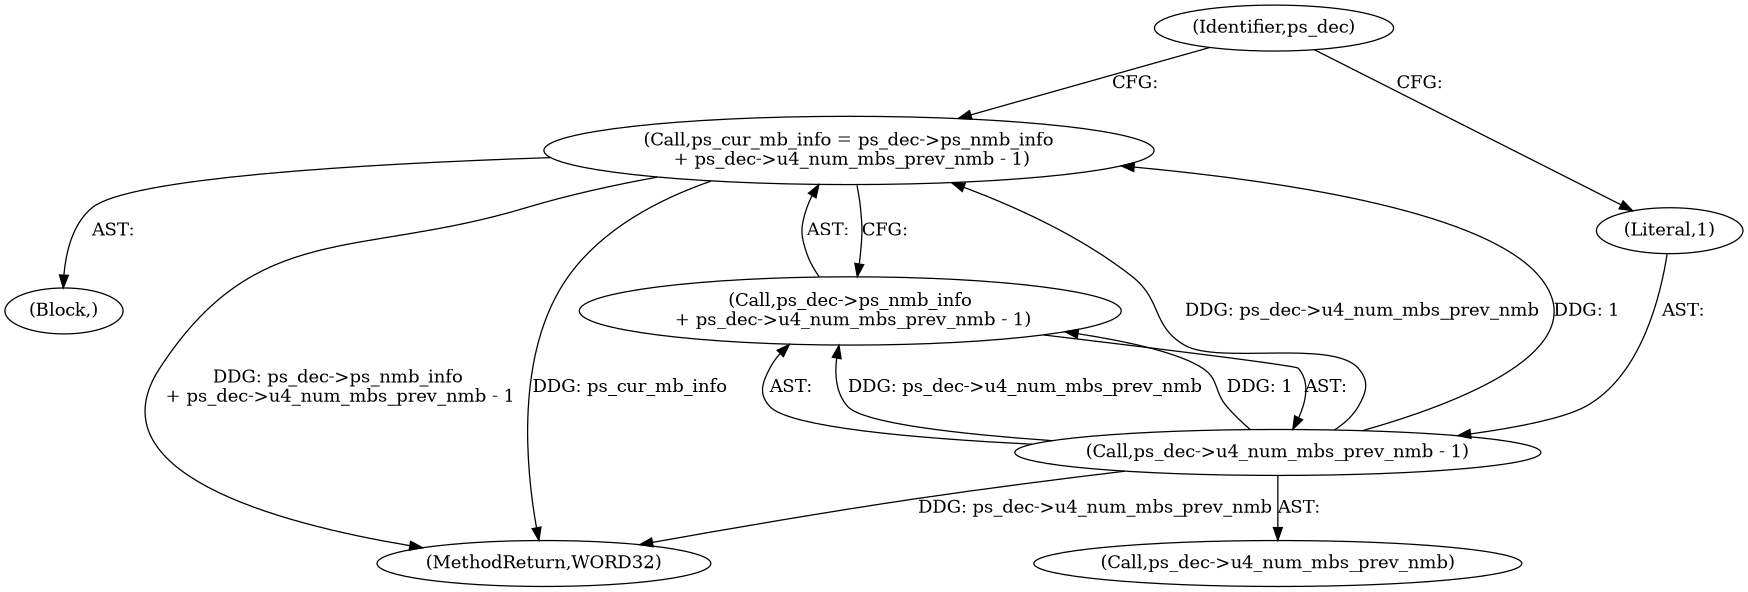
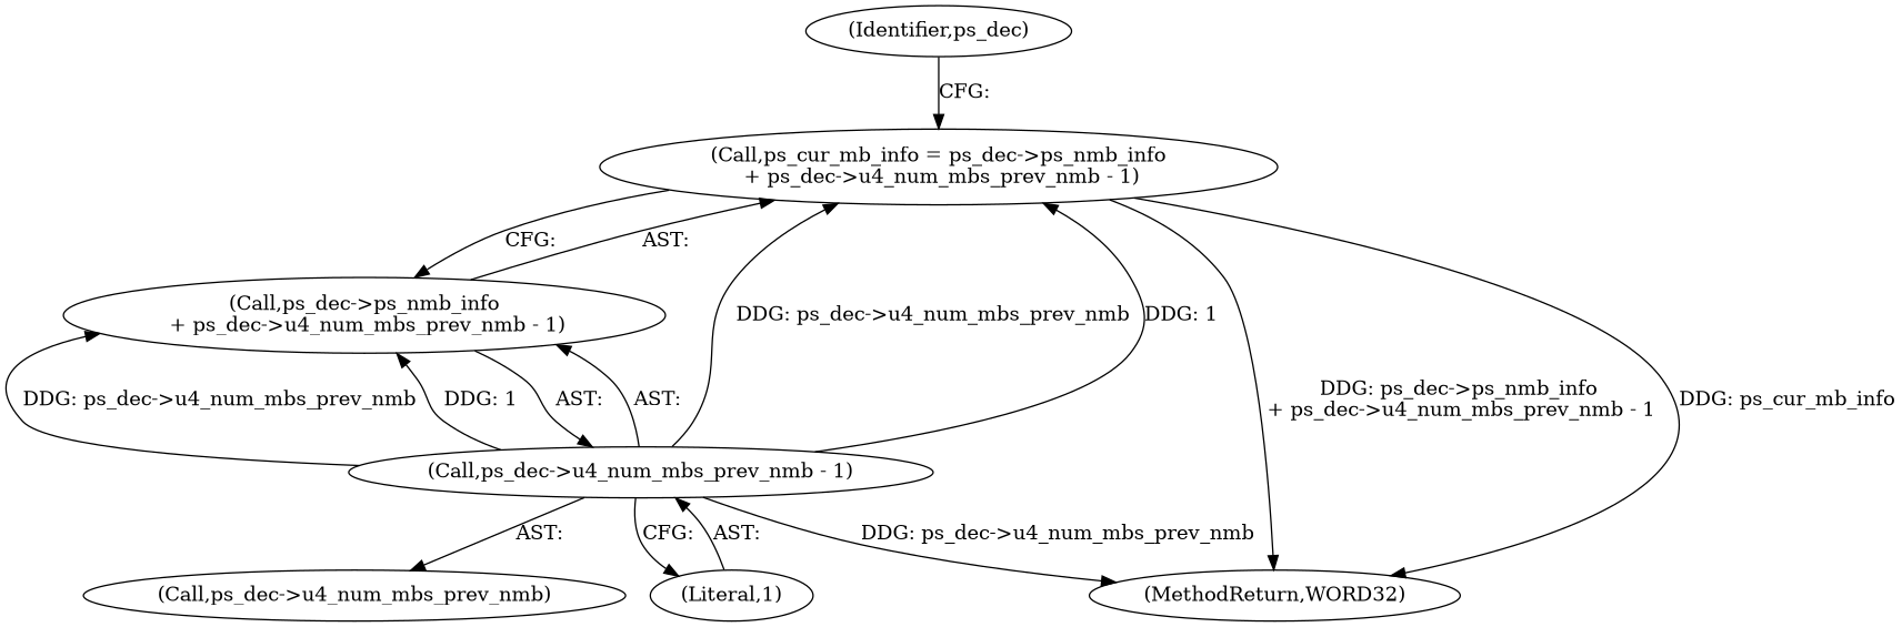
  digraph {
    n1 [label="(Call,ps_cur_mb_info = ps_dec->ps_nmb_info\n + ps_dec->u4_num_mbs_prev_nmb - 1)"]
    n2 [label="(Call,ps_dec->ps_nmb_info\n + ps_dec->u4_num_mbs_prev_nmb - 1)"]
-   n3 [label="(Block,)"]
    n4 [label="(MethodReturn,WORD32)"]
    n5 [label="(Call,ps_dec->u4_num_mbs_prev_nmb - 1)"]
    n6 [label="(Literal,1)"]
    n7 [label="(Call,ps_dec->u4_num_mbs_prev_nmb)"]
    n8 [label="(Identifier,ps_dec)"]
    n1 -> n2 [label="CFG: "]
-   n1 -> n3 [label="AST: "]
    n1 -> n4 [label="DDG: ps_dec->ps_nmb_info\n + ps_dec->u4_num_mbs_prev_nmb - 1"]
    n1 -> n4 [label="DDG: ps_cur_mb_info"]
    n2 -> n1 [label="AST: "]
    n2 -> n5 [label="AST: "]
    n5 -> n1 [label="DDG: ps_dec->u4_num_mbs_prev_nmb"]
    n5 -> n1 [label="DDG: 1"]
    n5 -> n2 [label="AST: "]
    n5 -> n2 [label="DDG: ps_dec->u4_num_mbs_prev_nmb"]
    n5 -> n2 [label="DDG: 1"]
    n5 -> n4 [label="DDG: ps_dec->u4_num_mbs_prev_nmb"]
-   n8 -> n6 [label="CFG: "]
+   n5 -> n6 [label="CFG: "]
    n5 -> n7 [label="AST: "]
    n6 -> n5 [label="AST: "]
    n8 -> n1 [label="CFG: "]
  }
